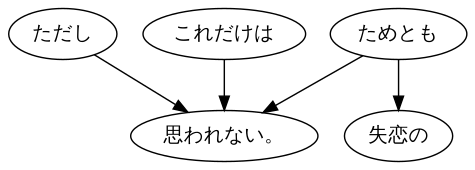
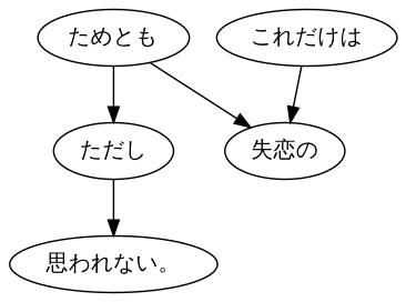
  digraph {
    fontname="IBM Plex Sans"
    node [fontname="IBM Plex Sans"]
    edge [fontname="IBM Plex Sans"]
    n1 [label="ただし"]
    n2 [label="思われない。"]
    n3 [label="これだけは"]
    n4 [label="失恋の"]
    n5 [label="ためとも"]
    n1 -> n2
-   n3 -> n2
-   n5 -> n2
+   n3 -> n4
+   n5 -> n1
    n5 -> n4
  }
